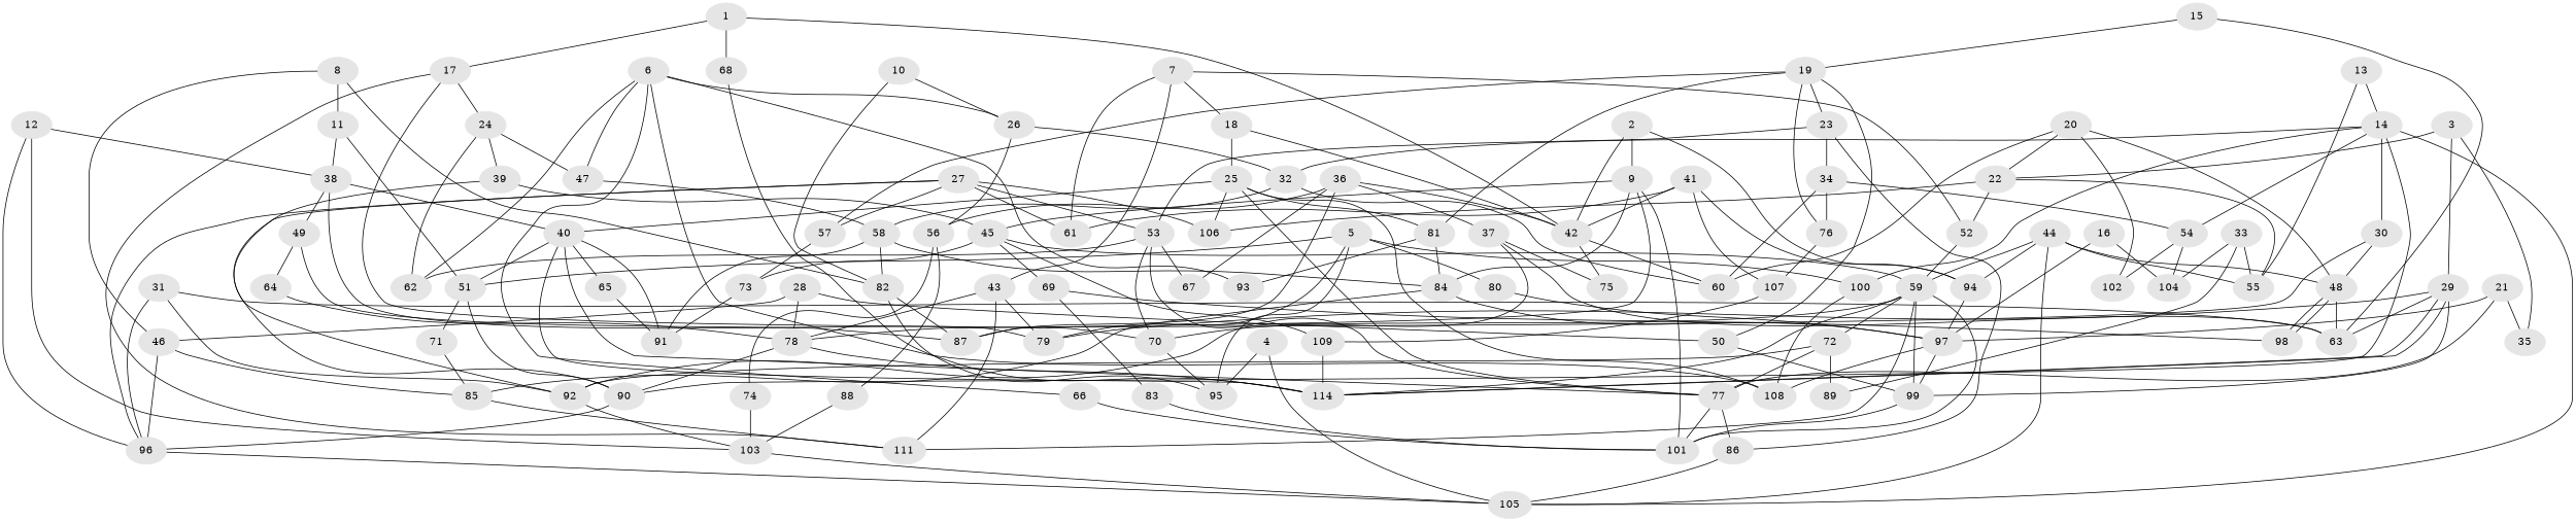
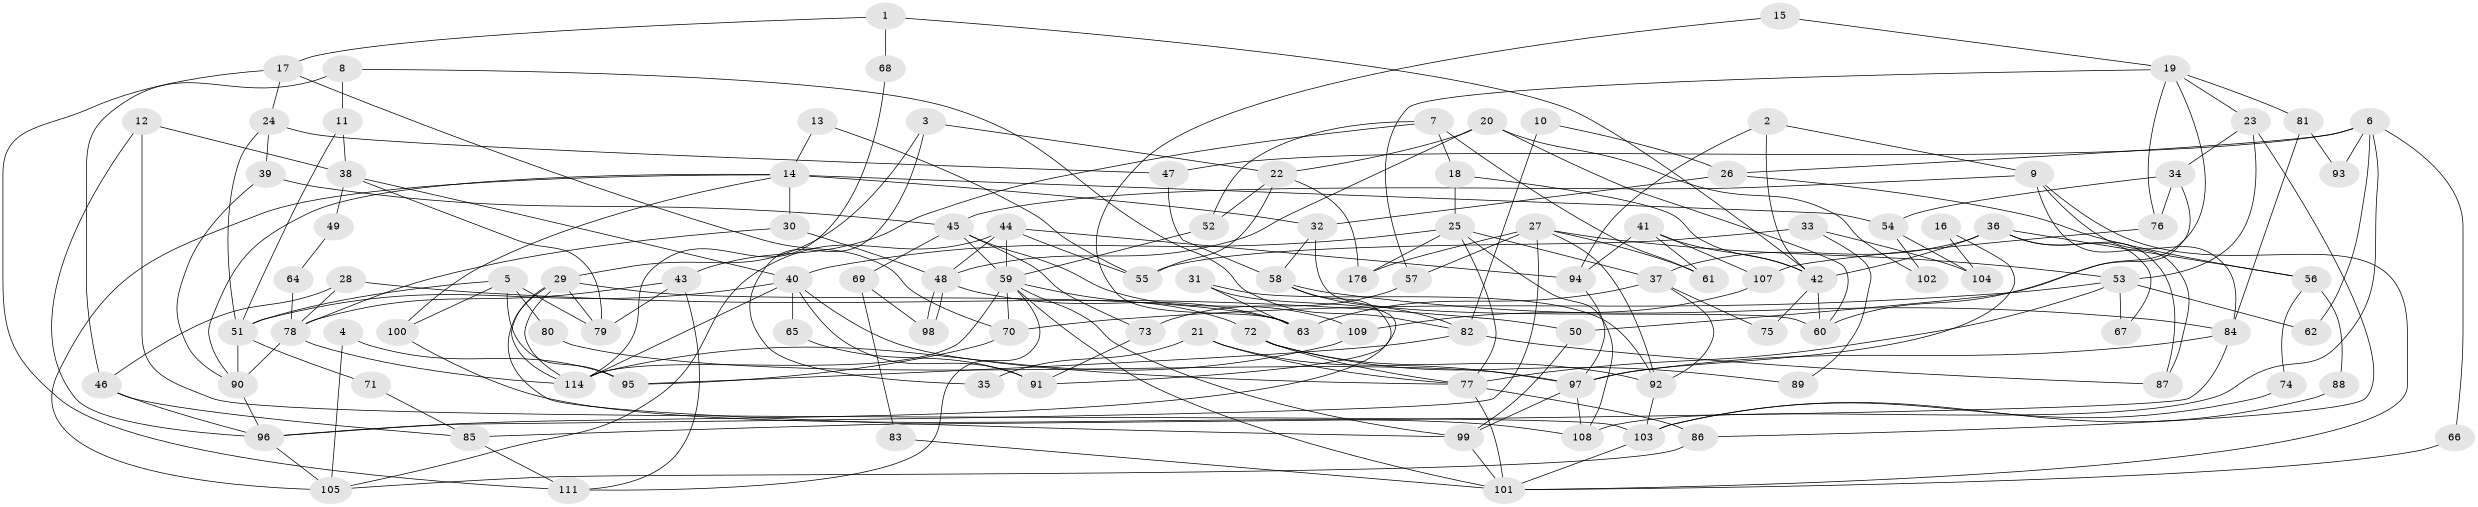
  graph {
    node [color=gray90 style=filled]
    1
    17
    42
    68
    24
    70
    111
    60
    75
    n10 [label=114]
    2
    9
    94
    45
    84
    87
    101
    97
    3
    22
    29
    35
    52
    55
-   106
+   106 [label=176]
    79
    63
    99
    4
    95
    105
    5
    51
    80
    100
    90
    71
    108
    6
    26
    47
    62
    66
    93
    32
    56
    58
    7
    18
    43
    61
    25
    78
    59
    8
    11
    46
    82
    38
    96
    85
    69
    73
    109
    10
    40
    49
    12
    103
    13
    14
    30
    54
    48
    104
    102
    15
    19
    23
    50
    57
    76
    81
    16
    74
    39
    77
    34
    53
    86
    107
    20
    98
    21
    67
    65
    91
    88
    27
    92
    28
    31
    33
    89
    36
    37
    64
    41
    44
    72
    83
    1 -- 17
    1 -- 42
    1 -- 68
    17 -- 24
    17 -- 70
    17 -- 111
    42 -- 60
    42 -- 75
    68 -- n10
    24 -- 47
-   24 -- 62
+   24 -- 51
    24 -- 39
    70 -- 95
    2 -- 42
    2 -- 9
    2 -- 94
    9 -- 45
    9 -- 84
    9 -- 87
    9 -- 101
    94 -- 97
    45 -- 59
    45 -- 69
    45 -- 73
    45 -- 109
    84 -- 97
    84 -- 85
    97 -- 99
    97 -- 108
    3 -- 22
    3 -- 29
    3 -- 35
    22 -- 52
    22 -- 55
    22 -- 106
    29 -- n10
    29 -- n10
    29 -- 79
    29 -- 63
    29 -- 99
    52 -- 59
    99 -- 101
    4 -- 95
    4 -- 105
    5 -- 79
    5 -- 95
    5 -- 51
    5 -- 80
    5 -- 100
    51 -- 90
    51 -- 71
    80 -- 97
    100 -- 108
    90 -- 96
    71 -- 85
    6 -- 108
    6 -- 26
    6 -- 47
    6 -- 62
    6 -- 66
    6 -- 93
    26 -- 32
    26 -- 56
    47 -- 58
    66 -- 101
    32 -- 60
    32 -- 58
    56 -- 74
    56 -- 88
    58 -- 84
    58 -- 82
    58 -- 91
    7 -- 52
    7 -- 18
    7 -- 43
    7 -- 61
    18 -- 42
    18 -- 25
    43 -- 111
    43 -- 79
    43 -- 78
    25 -- 106
    25 -- 108
    25 -- 40
-   25 -- 81
+   25 -- 37
    25 -- 77
    78 -- n10
    78 -- 90
    59 -- 70
    59 -- 111
    59 -- n10
    59 -- 101
    59 -- 99
    59 -- 72
    8 -- 11
    8 -- 46
    8 -- 82
    11 -- 51
    11 -- 38
    46 -- 96
    46 -- 85
    82 -- 87
    82 -- 95
    38 -- 79
    38 -- 40
    38 -- 49
    96 -- 105
    85 -- 111
    69 -- 98
    69 -- 83
    73 -- 91
    109 -- n10
    10 -- 26
    10 -- 82
    40 -- n10
    40 -- 51
    40 -- 77
    40 -- 65
    40 -- 91
-   49 -- 87
    49 -- 64
    12 -- 38
    12 -- 96
    12 -- 103
-   103 -- 105
+   103 -- 101
    13 -- 55
    13 -- 14
    14 -- 105
    14 -- 100
    14 -- 90
    14 -- 32
    14 -- 30
    14 -- 54
    30 -- 78
    30 -- 48
    54 -- 104
    54 -- 102
    48 -- 63
    48 -- 98
    48 -- 98
    15 -- 63
    15 -- 19
    19 -- 23
    19 -- 50
    19 -- 57
    19 -- 76
    19 -- 81
    23 -- 34
    23 -- 53
    23 -- 86
    50 -- 99
    57 -- 73
    76 -- 107
    81 -- 84
    81 -- 93
    16 -- 97
    16 -- 104
    74 -- 103
    39 -- 45
    39 -- 90
    77 -- 101
    77 -- 86
    34 -- 60
    34 -- 54
    34 -- 76
    53 -- 70
    53 -- 62
    53 -- 77
    53 -- 67
    86 -- 105
    107 -- 109
    20 -- 60
    20 -- 22
    20 -- 48
    20 -- 102
    21 -- 97
    21 -- 35
    21 -- 77
    65 -- 91
    88 -- 103
    27 -- 106
    27 -- 61
    27 -- 96
    27 -- 57
    27 -- 53
    27 -- 92
    92 -- 103
    28 -- 78
    28 -- 46
    28 -- 50
    31 -- 63
    31 -- 96
    31 -- 92
    33 -- 55
    33 -- 104
    33 -- 89
    36 -- 42
    36 -- 87
    36 -- 56
    36 -- 67
    36 -- 37
    37 -- 75
    37 -- 63
    37 -- 92
    64 -- 78
    41 -- 42
    41 -- 94
    41 -- 61
    41 -- 107
    44 -- 94
    44 -- 55
    44 -- 105
    44 -- 59
    44 -- 48
    72 -- 77
    72 -- 92
    72 -- 89
    83 -- 101
  }
